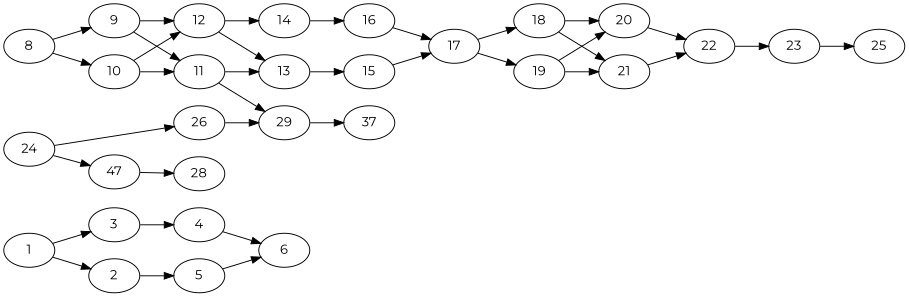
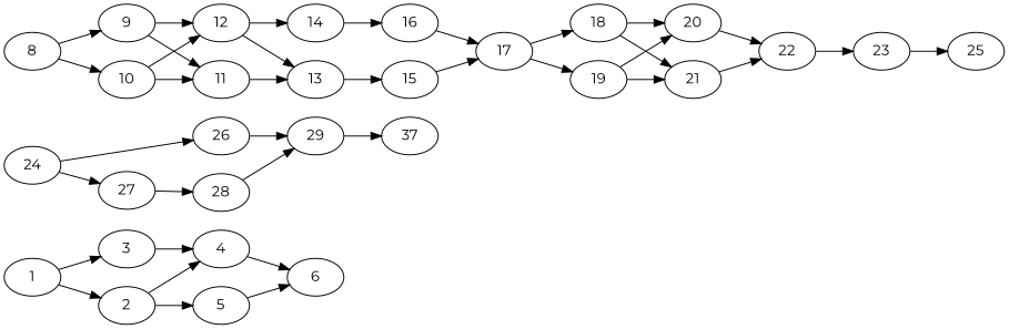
  digraph {
    fontname=Montserrat
    rankdir=LR
    node [alpha=0.14 fontname=Montserrat]
    edge [fontname=Montserrat]
    1 [alpha=0.19 expect_size=13540352]
    2 [alpha=0.18 expect_size=45431808]
    3 [expect_size=5745664]
    4 [alpha=0.02 expect_size=47678464]
    5 [alpha=0.08 expect_size=39266304]
    6 [alpha=0.03 expect_size=6090752]
    8 [alpha=0.13 expect_size=46412800]
    9 [alpha=0.12 expect_size=6508544]
    10 [expect_size=42115072]
    11 [alpha=0.05 expect_size=15690752]
    12 [alpha=0.06 expect_size=14280704]
    13 [alpha=0.18 expect_size=9217024]
    14 [alpha=0.10 expect_size=42757120]
    15 [alpha=0.00 expect_size=47335424]
    16 [expect_size=20140032]
    17 [alpha=0.03 expect_size=28027904]
    18 [alpha=0.08 expect_size=19446784]
    19 [alpha=0.00 expect_size=49052672]
    20 [alpha=0.13 expect_size=30102528]
    21 [alpha=0.10 expect_size=16791552]
    22 [alpha=0.03 expect_size=28005376]
    23 [alpha=0.17 expect_size=43339776]
    25 [expect_size=15805440]
    24 [alpha=0.08 expect_size=39692288]
    26 [alpha=0.01 expect_size=16515072]
-   27 [alpha=0.00 expect_size=49418240 label=47]
+   27 [alpha=0.00 expect_size=49418240]
    29 [expect_size=29317120]
    28 [alpha=0.17 expect_size=9515008]
    n29 [alpha=0.07 expect_size=30453760 label=37]
    1 -> 2
    1 -> 3
+   2 -> 4
    2 -> 5
    3 -> 4
    4 -> 6
    5 -> 6
    8 -> 9
    8 -> 10
    9 -> 11
    9 -> 12
    10 -> 11
    10 -> 12
    11 -> 13
    12 -> 13
    12 -> 14
    13 -> 15
    14 -> 16
    15 -> 17
    16 -> 17
    17 -> 18
    17 -> 19
    18 -> 20
    18 -> 21
    19 -> 20
    19 -> 21
    20 -> 22
    21 -> 22
    22 -> 23
    23 -> 25
    24 -> 26
    24 -> 27
    26 -> 29
    27 -> 28
    29 -> n29
-   11 -> 29
+   28 -> 29
  }
